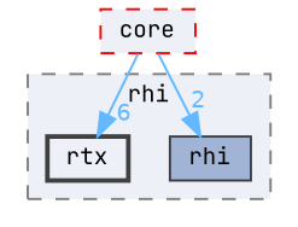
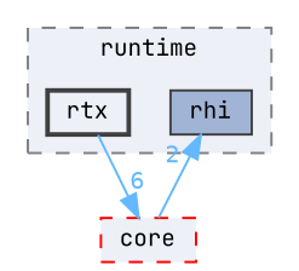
  digraph {
    compound=true
    fontname="JetBrains Mono"
    node [color=grey25 fillcolor="#edf0f7" fontname="JetBrains Mono" fontsize=10 shape=box]
    edge [color=steelblue1 fontcolor=steelblue1 fontname="JetBrains Mono" fontsize=10 labeldistance=1.5 labelfontname=Helvetica labelfontsize=10]
    n1 [fillcolor="#a2b4d6" height=0.2 label=rhi style=filled width=0.4]
    n2 [height=0.2 label=rtx style="filled,bold" width=0.4]
    n3 [color=red height=0.2 label=core style="filled,dashed" width=0.4]
    subgraph cluster_1 {
      bgcolor="#edf0f7"
      fontsize=10
-     label=rhi
+     label=runtime
      pencolor=grey50
      style="filled,dashed"
      n1
      n2
    }
-   n3 -> n2 [headlabel=6]
+   n2 -> n3 [headlabel=6]
    n3 -> n1 [headlabel=2]
  }
